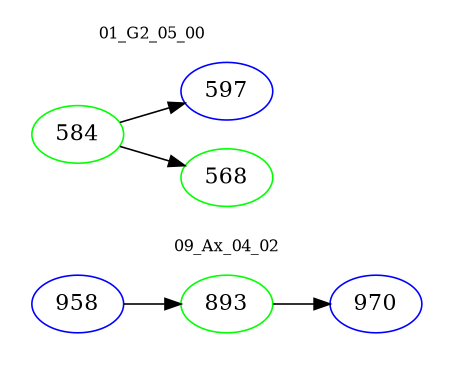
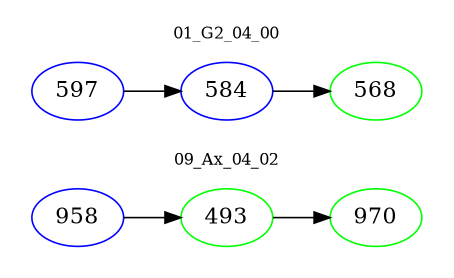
  digraph {
    rankdir=LR
    node [color=blue]
    edge [color=black]
    n1 [label=958]
-   n2 [color=green label=893]
-   n3 [label=970]
-   n4 [color=green label=584]
+   n2 [color=green label=493]
+   n3 [color=green label=970]
+   n4 [label=584]
    n5 [color=green label=568]
    n6 [label=597]
    subgraph cluster_1 {
      color=white
      fontsize=10
      label="09_Ax_04_02"
      n1
      n2
      n3
    }
    subgraph cluster_2 {
      color=white
      fontsize=10
-     label="01_G2_05_00"
+     label="01_G2_04_00"
      n4
      n5
      n6
    }
    n1 -> n2
    n2 -> n3
    n4 -> n5
-   n4 -> n6
+   n6 -> n4
  }
